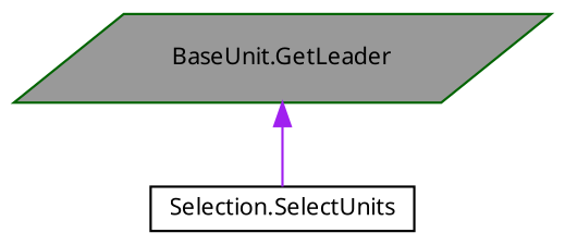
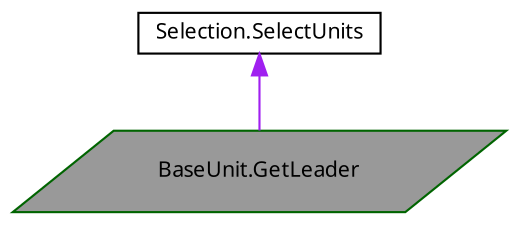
  digraph {
    rankdir=TB
    fontname="Noto Sans"
    node [fontname="Noto Sans" fontsize=10 style=filled]
    n1 [color=darkgreen fillcolor=grey60 fontcolor=black height=0.2 label="BaseUnit.GetLeader" shape=parallelogram width=0.4]
    n2 [color=black fillcolor=white height=0.2 label="Selection.SelectUnits" shape=box width=0.4]
-   n1 -> n2 [color=purple dir=back fontname="Noto Sans" fontsize=10 labelfontname=Helvetica labelfontsize=10 style=solid]
+   n2 -> n1 [color=purple dir=back fontname="Noto Sans" fontsize=10 labelfontname=Helvetica labelfontsize=10 style=solid]
  }
